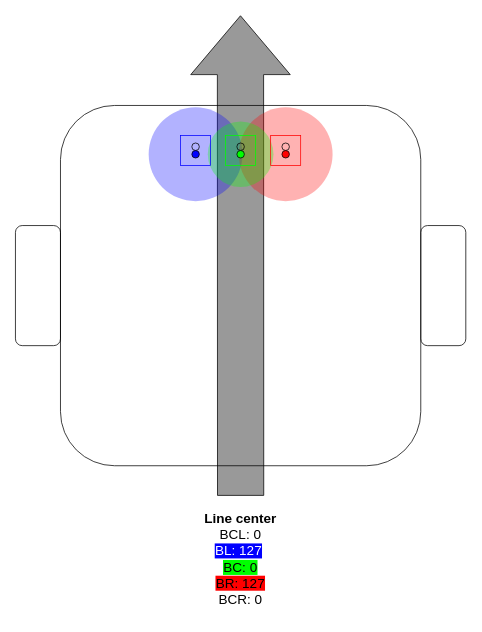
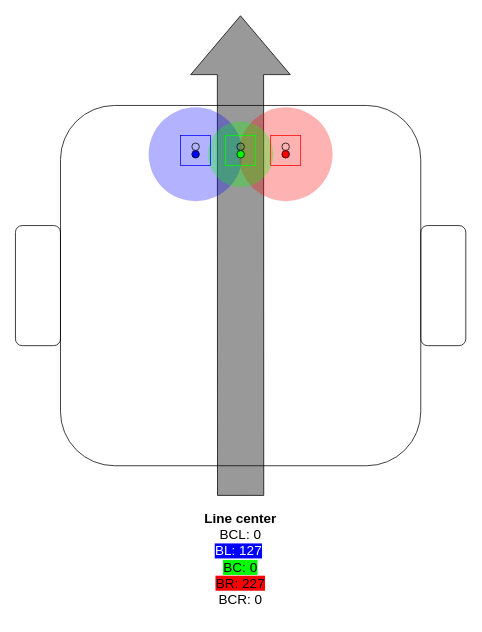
  <mxCell id="0" />
  <mxCell id="1" parent="0" />
  <mxCell id="2" value="" style="shape=flexArrow;endArrow=classic;html=1;rounded=0;endWidth=70;endSize=25.8;width=61.6;fillColor=#999999;strokeColor=#000000;" edge="1" parent="1"><mxGeometry width="50" height="50" relative="1" as="geometry"><mxPoint x="320" y="660" as="sourcePoint" /><mxPoint x="319.8" y="20" as="targetPoint" /></mxGeometry></mxCell>
  <mxCell id="3" value="" style="rounded=1;whiteSpace=wrap;html=1;fillColor=none;" vertex="1" parent="1"><mxGeometry x="80" y="140" width="480" height="480" as="geometry" /></mxCell>
  <mxCell id="4" value="" style="rounded=1;whiteSpace=wrap;html=1;fillColor=none;" vertex="1" parent="1"><mxGeometry x="560" y="300" width="60" height="160" as="geometry" /></mxCell>
  <mxCell id="5" value="" style="rounded=1;whiteSpace=wrap;html=1;fillColor=none;" vertex="1" parent="1"><mxGeometry x="20" y="300" width="60" height="160" as="geometry" /></mxCell>
  <mxCell id="6" value="" style="ellipse;whiteSpace=wrap;html=1;aspect=fixed;strokeColor=none;fillColor=#0000ff;opacity=30;" vertex="1" parent="1"><mxGeometry x="197.5" y="142.5" width="125" height="125" as="geometry" /></mxCell>
  <mxCell id="7" value="" style="ellipse;whiteSpace=wrap;html=1;aspect=fixed;strokeColor=none;fillColor=#ff0000;opacity=30;" vertex="1" parent="1"><mxGeometry x="317.5" y="142.5" width="125" height="125" as="geometry" /></mxCell>
  <mxCell id="8" value="" style="ellipse;whiteSpace=wrap;html=1;aspect=fixed;strokeColor=none;fillColor=#00ff00;opacity=30;" vertex="1" parent="1"><mxGeometry x="276.25" y="161.25" width="87.5" height="87.5" as="geometry" /></mxCell>
  <mxCell id="9" value="" style="rounded=0;whiteSpace=wrap;html=1;fillColor=none;strokeColor=#0000FF;" vertex="1" parent="1"><mxGeometry x="240" y="180" width="40" height="40" as="geometry" /></mxCell>
  <mxCell id="10" value="" style="rounded=0;whiteSpace=wrap;html=1;fillColor=none;strokeColor=#00FF00;" vertex="1" parent="1"><mxGeometry x="300" y="180" width="40" height="40" as="geometry" /></mxCell>
  <mxCell id="11" value="" style="rounded=0;whiteSpace=wrap;html=1;fillColor=none;strokeColor=#FF0000;" vertex="1" parent="1"><mxGeometry x="360" y="180" width="40" height="40" as="geometry" /></mxCell>
  <mxCell id="12" value="" style="ellipse;whiteSpace=wrap;html=1;aspect=fixed;fillColor=none;" vertex="1" parent="1"><mxGeometry x="375" y="190" width="10" height="10" as="geometry" /></mxCell>
  <mxCell id="13" value="" style="ellipse;whiteSpace=wrap;html=1;aspect=fixed;fillColor=none;" vertex="1" parent="1"><mxGeometry x="315" y="190" width="10" height="10" as="geometry" /></mxCell>
  <mxCell id="14" value="" style="ellipse;whiteSpace=wrap;html=1;aspect=fixed;fillColor=none;" vertex="1" parent="1"><mxGeometry x="255" y="190" width="10" height="10" as="geometry" /></mxCell>
  <mxCell id="15" value="" style="ellipse;whiteSpace=wrap;html=1;aspect=fixed;fillColor=#FF0000;" vertex="1" parent="1"><mxGeometry x="375" y="200" width="10" height="10" as="geometry" /></mxCell>
  <mxCell id="16" value="" style="ellipse;whiteSpace=wrap;html=1;aspect=fixed;fillColor=#00FF00;" vertex="1" parent="1"><mxGeometry x="315" y="200" width="10" height="10" as="geometry" /></mxCell>
  <mxCell id="17" value="" style="ellipse;whiteSpace=wrap;html=1;aspect=fixed;fillColor=#0000ff;" vertex="1" parent="1"><mxGeometry x="255" y="200" width="10" height="10" as="geometry" /></mxCell>
- <mxCell id="18" value="&lt;font style=&quot;font-size: 18px&quot;&gt;&lt;b&gt;Line center&lt;/b&gt;&lt;br&gt;BCL: 0&lt;br&gt;&lt;span style=&quot;background-color: rgb(0 , 0 , 255)&quot;&gt;&lt;font color=&quot;#ffffff&quot;&gt;BL: 127&lt;/font&gt;&lt;/span&gt;&amp;nbsp;&lt;br&gt;&lt;span style=&quot;background-color: rgb(0 , 255 , 0)&quot;&gt;BC: 0&lt;/span&gt;&lt;br&gt;&lt;span style=&quot;background-color: rgb(255 , 0 , 0)&quot;&gt;BR: 127&lt;/span&gt;&lt;br&gt;BCR: 0&lt;br&gt;&lt;/font&gt;" style="text;html=1;strokeColor=none;fillColor=none;align=center;verticalAlign=middle;whiteSpace=wrap;rounded=0;opacity=30;" vertex="1" parent="1"><mxGeometry x="80" y="670" width="480" height="150" as="geometry" /></mxCell>
+ <mxCell id="18" value="&lt;font style=&quot;font-size: 18px&quot;&gt;&lt;b&gt;Line center&lt;/b&gt;&lt;br&gt;BCL: 0&lt;br&gt;&lt;span style=&quot;background-color: rgb(0 , 0 , 255)&quot;&gt;&lt;font color=&quot;#ffffff&quot;&gt;BL: 127&lt;/font&gt;&lt;/span&gt;&amp;nbsp;&lt;br&gt;&lt;span style=&quot;background-color: rgb(0 , 255 , 0)&quot;&gt;BC: 0&lt;/span&gt;&lt;br&gt;&lt;span style=&quot;background-color: rgb(255 , 0 , 0)&quot;&gt;BR: 227&lt;/span&gt;&lt;br&gt;BCR: 0&lt;br&gt;&lt;/font&gt;" style="text;html=1;strokeColor=none;fillColor=none;align=center;verticalAlign=middle;whiteSpace=wrap;rounded=0;opacity=30;" vertex="1" parent="1"><mxGeometry x="80" y="670" width="480" height="150" as="geometry" /></mxCell>
